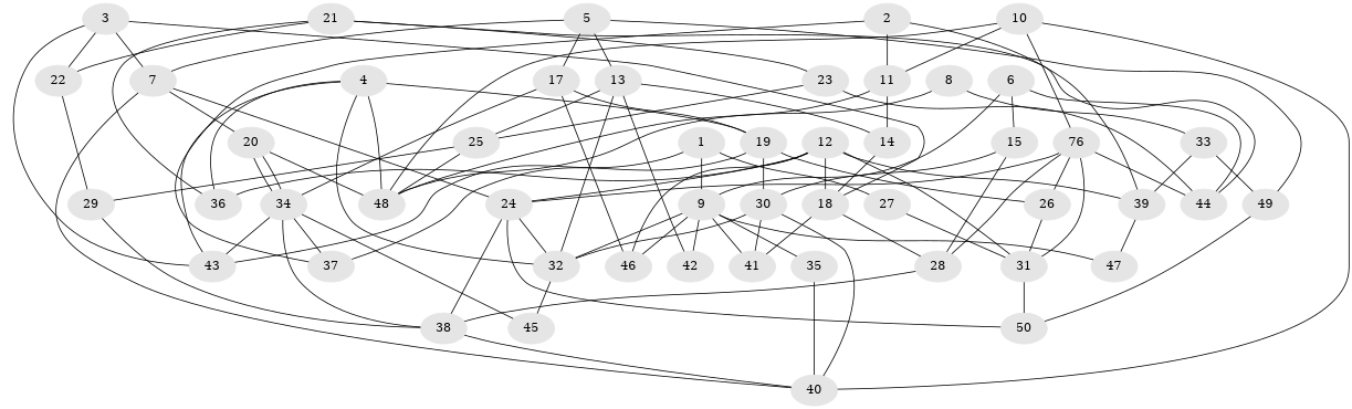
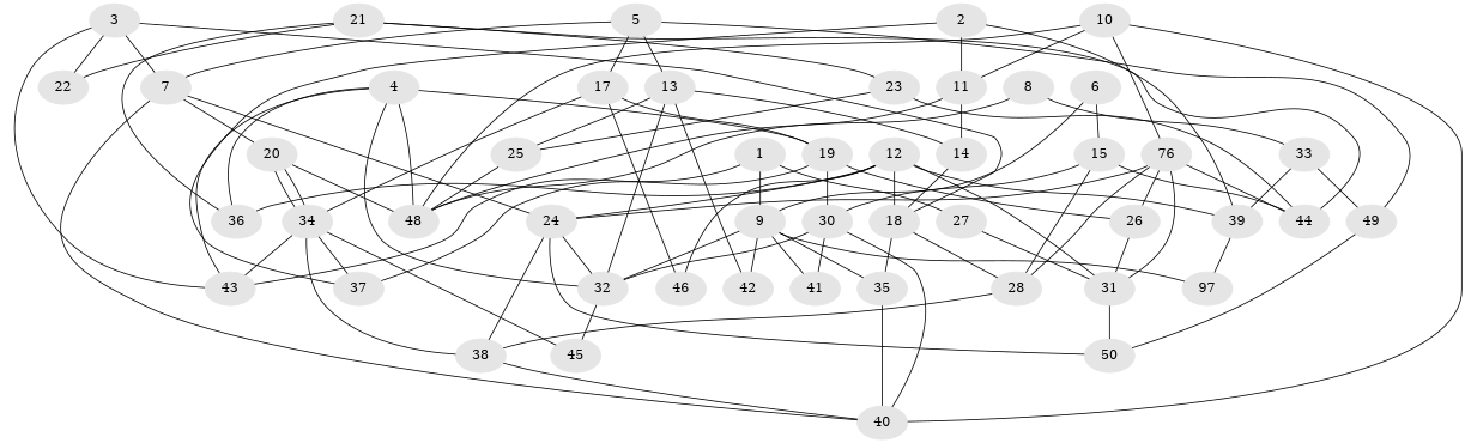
  graph {
    node [color=gray90 style=filled]
    1
    9
    27
    43
    32
    35
    41
    42
    46
-   47
+   47 [label=97]
    31
    2
    11
    37
    39
    48
    14
    38
    40
    3
    7
    18
    22
    20
    24
    28
-   29
    4
    19
    36
    30
    26
    45
    5
    13
    17
    49
    25
    34
    50
    6
    15
    44
    8
    33
    10
    n47 [label=76]
    12
    21
    23
    1 -- 9
    1 -- 27
    1 -- 43
    9 -- 32
    9 -- 35
    9 -- 41
    9 -- 42
-   9 -- 46
    9 -- 47
    27 -- 31
    32 -- 45
    35 -- 40
    31 -- 50
    2 -- 11
    2 -- 37
    2 -- 39
    11 -- 48
    11 -- 14
    39 -- 47
    14 -- 18
    38 -- 40
    3 -- 43
    3 -- 7
    3 -- 18
    3 -- 22
    7 -- 40
    7 -- 20
    7 -- 24
-   18 -- 41
+   18 -- 35
    18 -- 28
-   22 -- 29
    20 -- 48
    20 -- 34
    20 -- 34
    24 -- 32
    24 -- 38
    24 -- 50
    28 -- 38
-   29 -- 38
    4 -- 43
    4 -- 32
    4 -- 48
    4 -- 19
    4 -- 36
    19 -- 37
    19 -- 30
    19 -- 26
    30 -- 32
    30 -- 41
    30 -- 40
    26 -- 31
    5 -- 7
    5 -- 13
    5 -- 17
    5 -- 49
    13 -- 32
    13 -- 42
    13 -- 14
    13 -- 25
    17 -- 46
    17 -- 19
    17 -- 34
    49 -- 50
    25 -- 48
-   25 -- 29
    34 -- 43
    34 -- 37
    34 -- 38
    34 -- 45
    6 -- 9
    6 -- 15
-   6 -- 44
+   15 -- 44
    15 -- 28
    15 -- 30
    8 -- 48
    8 -- 33
    33 -- 39
    33 -- 49
    10 -- 11
    10 -- 48
    10 -- 40
    10 -- n47
    n47 -- 31
    n47 -- 24
    n47 -- 28
    n47 -- 26
    n47 -- 44
    12 -- 46
    12 -- 31
    12 -- 39
    12 -- 18
    12 -- 24
    12 -- 36
    21 -- 22
    21 -- 36
    21 -- 44
    21 -- 23
    23 -- 25
    23 -- 44
  }
